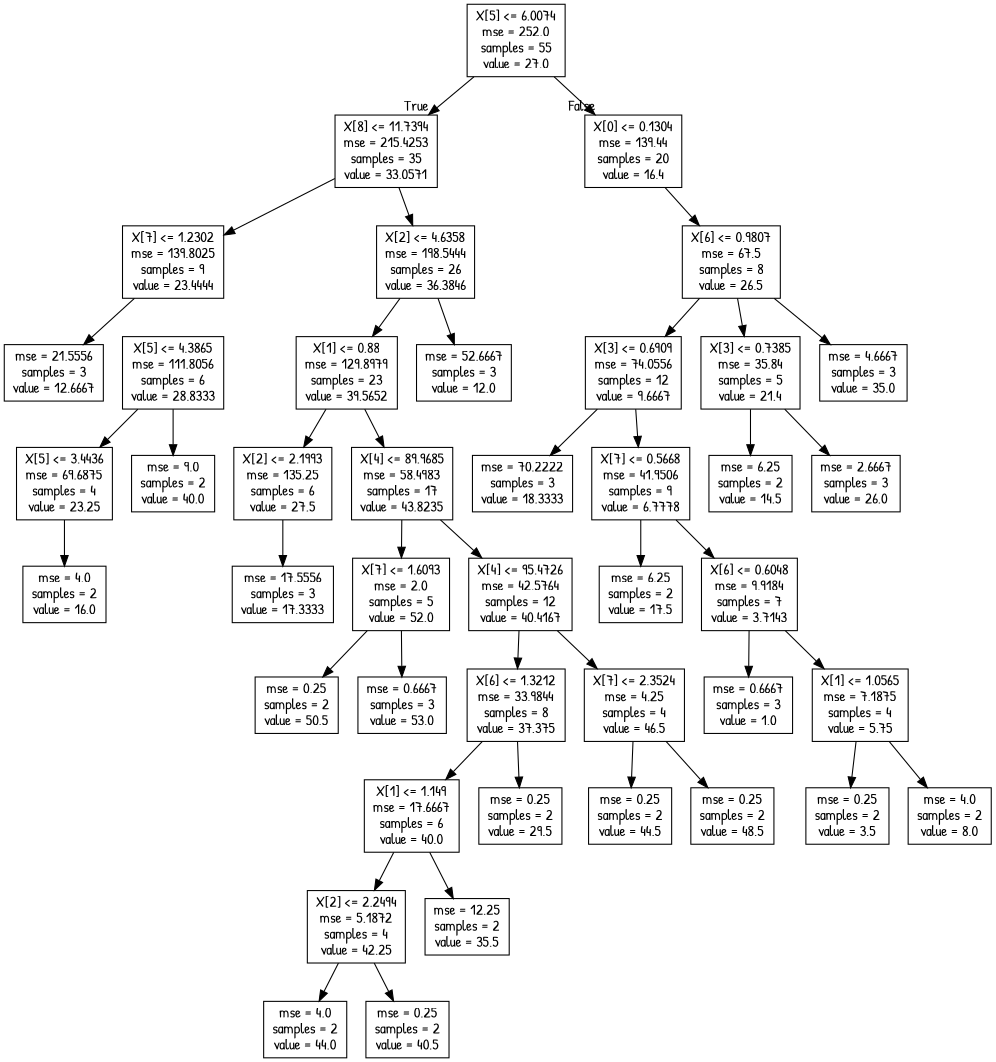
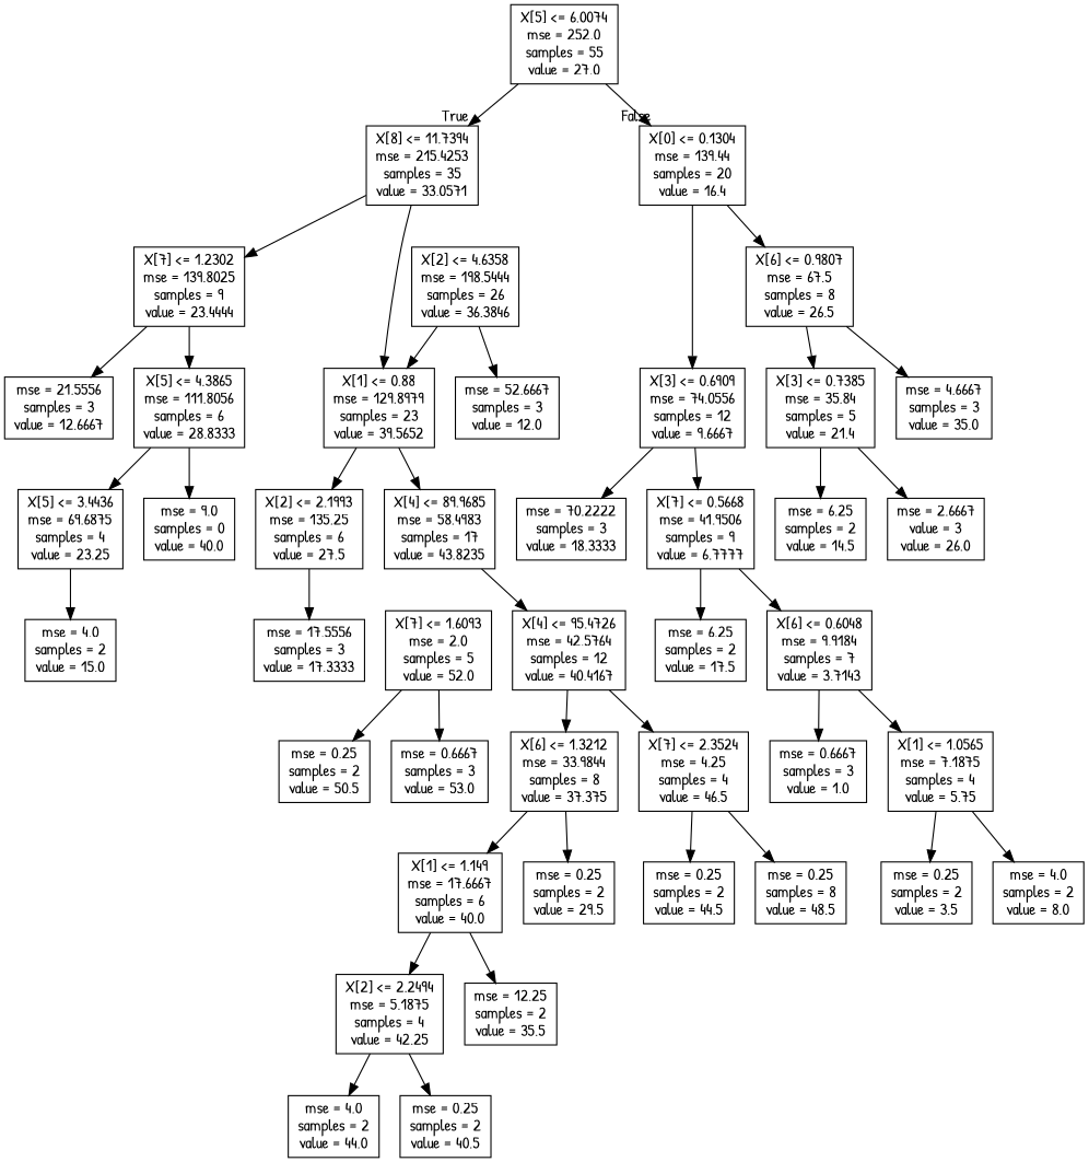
  digraph {
    fontname="Patrick Hand"
    node [fontname="Patrick Hand" shape=box]
    edge [fontname="Patrick Hand"]
    n1 [label="X[5] <= 6.0074\nmse = 252.0\nsamples = 55\nvalue = 27.0"]
    n2 [label="X[8] <= 11.7394\nmse = 215.4253\nsamples = 35\nvalue = 33.0571"]
    n3 [label="X[0] <= 0.1304\nmse = 139.44\nsamples = 20\nvalue = 16.4"]
    n4 [label="X[7] <= 1.2302\nmse = 139.8025\nsamples = 9\nvalue = 23.4444"]
    n5 [label="X[2] <= 4.6358\nmse = 198.5444\nsamples = 26\nvalue = 36.3846"]
    n6 [label="X[6] <= 0.9807\nmse = 67.5\nsamples = 8\nvalue = 26.5"]
    n7 [label="X[3] <= 0.6909\nmse = 74.0556\nsamples = 12\nvalue = 9.6667"]
    n8 [label="mse = 21.5556\nsamples = 3\nvalue = 12.6667"]
    n9 [label="X[5] <= 4.3865\nmse = 111.8056\nsamples = 6\nvalue = 28.8333"]
    n10 [label="X[1] <= 0.88\nmse = 129.8979\nsamples = 23\nvalue = 39.5652"]
    n11 [label="mse = 52.6667\nsamples = 3\nvalue = 12.0"]
    n12 [label="X[5] <= 3.4436\nmse = 69.6875\nsamples = 4\nvalue = 23.25"]
-   n13 [label="mse = 9.0\nsamples = 2\nvalue = 40.0"]
-   n14 [label="mse = 4.0\nsamples = 2\nvalue = 16.0"]
+   n13 [label="mse = 9.0\nsamples = 0\nvalue = 40.0"]
+   n14 [label="mse = 4.0\nsamples = 2\nvalue = 15.0"]
    n15 [label="X[2] <= 2.1993\nmse = 135.25\nsamples = 6\nvalue = 27.5"]
    n16 [label="X[4] <= 89.9685\nmse = 58.4983\nsamples = 17\nvalue = 43.8235"]
    n17 [label="mse = 17.5556\nsamples = 3\nvalue = 17.3333"]
    n18 [label="X[7] <= 1.6093\nmse = 2.0\nsamples = 5\nvalue = 52.0"]
    n19 [label="X[4] <= 95.4726\nmse = 42.5764\nsamples = 12\nvalue = 40.4167"]
    n20 [label="mse = 0.25\nsamples = 2\nvalue = 50.5"]
    n21 [label="mse = 0.6667\nsamples = 3\nvalue = 53.0"]
    n22 [label="X[6] <= 1.3212\nmse = 33.9844\nsamples = 8\nvalue = 37.375"]
    n23 [label="X[7] <= 2.3524\nmse = 4.25\nsamples = 4\nvalue = 46.5"]
    n24 [label="X[1] <= 1.149\nmse = 17.6667\nsamples = 6\nvalue = 40.0"]
    n25 [label="mse = 0.25\nsamples = 2\nvalue = 29.5"]
    n26 [label="mse = 0.25\nsamples = 2\nvalue = 44.5"]
-   n27 [label="mse = 0.25\nsamples = 2\nvalue = 48.5"]
-   n28 [label="X[2] <= 2.2494\nmse = 5.1872\nsamples = 4\nvalue = 42.25"]
+   n27 [label="mse = 0.25\nsamples = 8\nvalue = 48.5"]
+   n28 [label="X[2] <= 2.2494\nmse = 5.1875\nsamples = 4\nvalue = 42.25"]
    n29 [label="mse = 12.25\nsamples = 2\nvalue = 35.5"]
    n30 [label="mse = 4.0\nsamples = 2\nvalue = 44.0"]
    n31 [label="mse = 0.25\nsamples = 2\nvalue = 40.5"]
    n32 [label="X[3] <= 0.7385\nmse = 35.84\nsamples = 5\nvalue = 21.4"]
    n33 [label="mse = 4.6667\nsamples = 3\nvalue = 35.0"]
    n34 [label="mse = 70.2222\nsamples = 3\nvalue = 18.3333"]
-   n35 [label="X[7] <= 0.5668\nmse = 41.9506\nsamples = 9\nvalue = 6.7778"]
+   n35 [label="X[7] <= 0.5668\nmse = 41.9506\nsamples = 9\nvalue = 6.7777"]
    n36 [label="mse = 6.25\nsamples = 2\nvalue = 14.5"]
-   n37 [label="mse = 2.6667\nsamples = 3\nvalue = 26.0"]
+   n37 [label="mse = 2.6667\nvalue = 3\nvalue = 26.0"]
    n38 [label="mse = 6.25\nsamples = 2\nvalue = 17.5"]
    n39 [label="X[6] <= 0.6048\nmse = 9.9184\nsamples = 7\nvalue = 3.7143"]
    n40 [label="mse = 0.6667\nsamples = 3\nvalue = 1.0"]
    n41 [label="X[1] <= 1.0565\nmse = 7.1875\nsamples = 4\nvalue = 5.75"]
    n42 [label="mse = 0.25\nsamples = 2\nvalue = 3.5"]
    n43 [label="mse = 4.0\nsamples = 2\nvalue = 8.0"]
    n1 -> n2 [headlabel=True labelangle=45 labeldistance=2.5]
    n1 -> n3 [headlabel=False labelangle=-45 labeldistance=2.5]
    n2 -> n4
-   n2 -> n5
+   n2 -> n10
    n3 -> n6
-   n6 -> n7
+   n3 -> n7
    n4 -> n8
+   n4 -> n9
    n5 -> n10
    n5 -> n11
    n6 -> n32
    n6 -> n33
    n7 -> n34
    n7 -> n35
    n9 -> n12
    n9 -> n13
    n10 -> n15
    n10 -> n16
    n12 -> n14
    n15 -> n17
-   n16 -> n18
    n16 -> n19
    n18 -> n20
    n18 -> n21
    n19 -> n22
    n19 -> n23
    n22 -> n24
    n22 -> n25
    n23 -> n26
    n23 -> n27
    n24 -> n28
    n24 -> n29
    n28 -> n30
    n28 -> n31
    n32 -> n36
    n32 -> n37
    n35 -> n38
    n35 -> n39
    n39 -> n40
    n39 -> n41
    n41 -> n42
    n41 -> n43
  }
